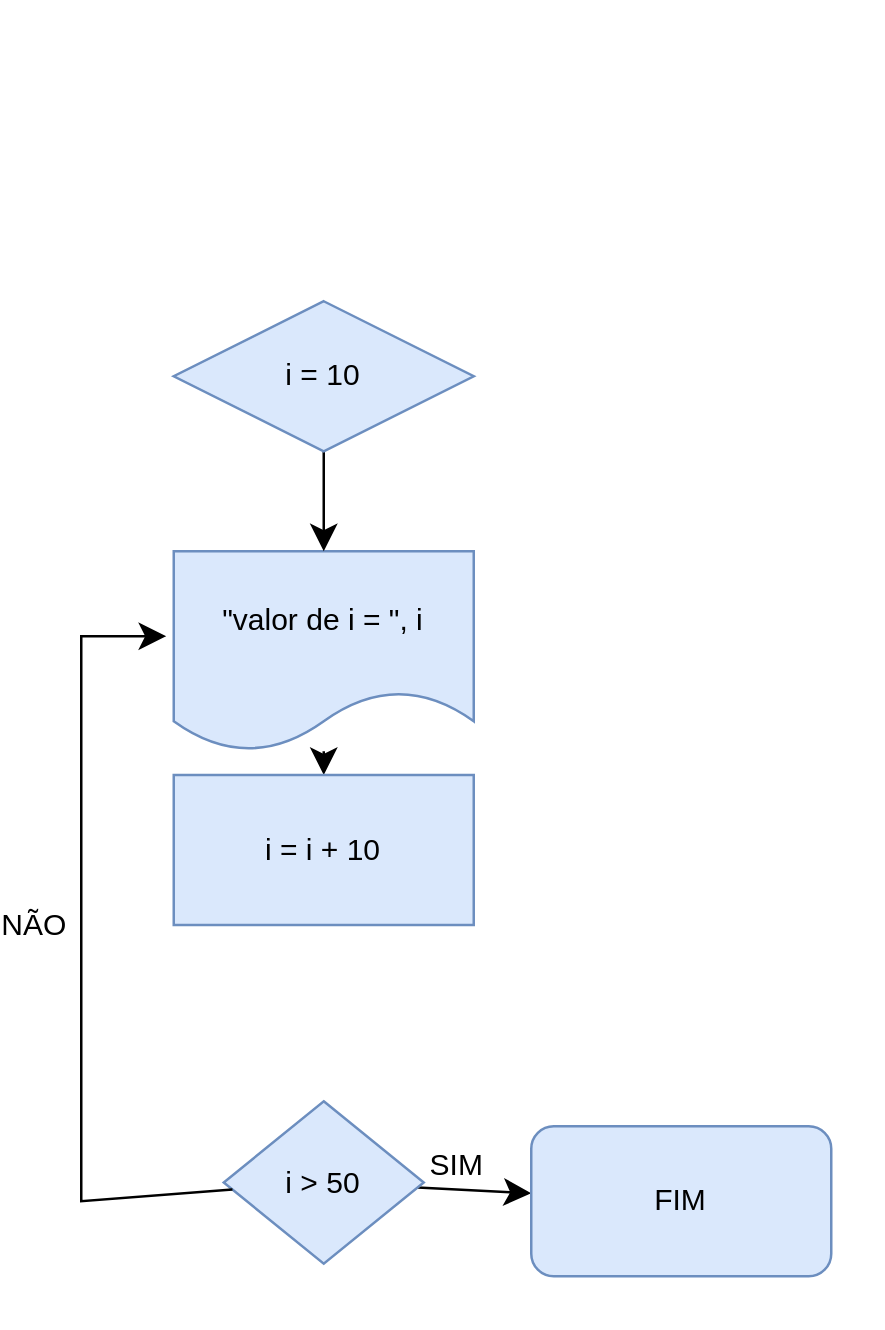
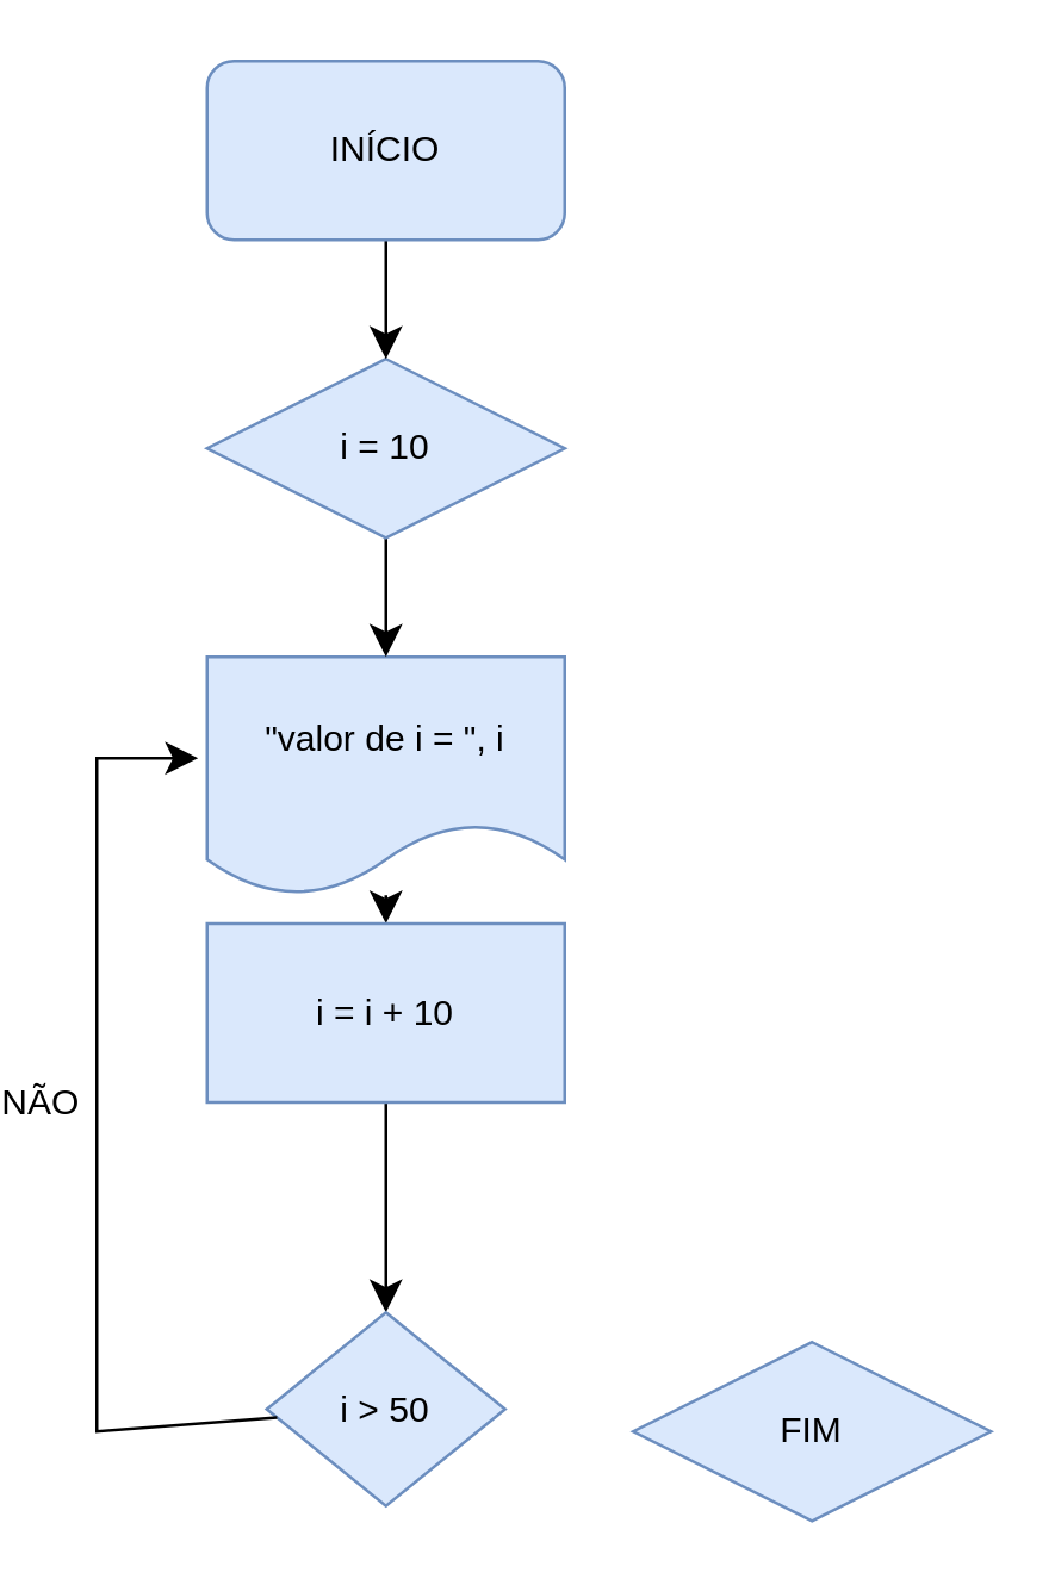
  <mxCell id="0" />
  <mxCell id="1" parent="0" />
  <mxCell id="2" value="" style="edgeStyle=none;curved=1;rounded=0;orthogonalLoop=1;jettySize=auto;html=1;fontSize=12;startSize=8;endSize=8;" edge="1" parent="1" source="3" target="5"><mxGeometry relative="1" as="geometry" /></mxCell>
  <mxCell id="3" value="&quot;valor de i = &quot;, i" style="shape=document;whiteSpace=wrap;html=1;boundedLbl=1;fillColor=#dae8fc;strokeColor=#6c8ebf;" vertex="1" parent="1"><mxGeometry x="57" y="220" width="120" height="80" as="geometry" /></mxCell>
+ <mxCell id="4" value="" style="edgeStyle=none;curved=1;rounded=0;orthogonalLoop=1;jettySize=auto;html=1;fontSize=12;startSize=8;endSize=8;" edge="1" parent="1" source="5" target="8"><mxGeometry relative="1" as="geometry" /></mxCell>
  <mxCell id="5" value="i = i + 10" style="whiteSpace=wrap;html=1;fillColor=#dae8fc;strokeColor=#6c8ebf;" vertex="1" parent="1"><mxGeometry x="57" y="309.5" width="120" height="60" as="geometry" /></mxCell>
- <mxCell id="6" value="" style="edgeStyle=none;curved=1;rounded=0;orthogonalLoop=1;jettySize=auto;html=1;fontSize=12;startSize=8;endSize=8;" edge="1" parent="1" source="8" target="11"><mxGeometry relative="1" as="geometry" /></mxCell>
- <mxCell id="7" value="SIM" style="edgeLabel;html=1;align=center;verticalAlign=middle;resizable=0;points=[];fontSize=12;labelBackgroundColor=none;" vertex="1" connectable="0" parent="6"><mxGeometry x="-0.34" y="-2" relative="1" as="geometry"><mxPoint y="-12" as="offset" /></mxGeometry></mxCell>
  <mxCell id="8" value="i &amp;gt; 50" style="rhombus;whiteSpace=wrap;html=1;fillColor=#dae8fc;strokeColor=#6c8ebf;" vertex="1" parent="1"><mxGeometry x="77" y="440" width="80" height="65" as="geometry" /></mxCell>
  <mxCell id="9" style="edgeStyle=none;curved=0;rounded=0;orthogonalLoop=1;jettySize=auto;html=1;entryX=-0.025;entryY=0.425;entryDx=0;entryDy=0;entryPerimeter=0;fontSize=12;startSize=8;endSize=8;" edge="1" parent="1" source="8" target="3"><mxGeometry relative="1" as="geometry"><Array as="points"><mxPoint x="20" y="480" /><mxPoint x="20" y="254" /></Array></mxGeometry></mxCell>
  <mxCell id="10" value="NÃO" style="edgeLabel;html=1;align=center;verticalAlign=middle;resizable=0;points=[];fontSize=12;labelBackgroundColor=none;" vertex="1" connectable="0" parent="9"><mxGeometry x="0.068" y="1" relative="1" as="geometry"><mxPoint x="-19" as="offset" /></mxGeometry></mxCell>
- <mxCell id="11" value="FIM" style="rounded=1;whiteSpace=wrap;html=1;fillColor=#dae8fc;strokeColor=#6c8ebf;" vertex="1" parent="1"><mxGeometry x="200" y="450" width="120" height="60" as="geometry" /></mxCell>
+ <mxCell id="11" value="FIM" style="rhombus;whiteSpace=wrap;html=1;fillColor=#dae8fc;strokeColor=#6c8ebf;" vertex="1" parent="1"><mxGeometry x="200" y="450" width="120" height="60" as="geometry" /></mxCell>
  <mxCell id="12" style="edgeStyle=none;curved=1;rounded=0;orthogonalLoop=1;jettySize=auto;html=1;entryX=0.5;entryY=0;entryDx=0;entryDy=0;fontSize=12;startSize=8;endSize=8;" edge="1" parent="1" source="13" target="3"><mxGeometry relative="1" as="geometry" /></mxCell>
  <mxCell id="13" value="i = 10" style="rhombus;whiteSpace=wrap;html=1;fillColor=#dae8fc;strokeColor=#6c8ebf;" vertex="1" parent="1"><mxGeometry x="57" y="120" width="120" height="60" as="geometry" /></mxCell>
+ <mxCell id="14" style="edgeStyle=none;curved=1;rounded=0;orthogonalLoop=1;jettySize=auto;html=1;entryX=0.5;entryY=0;entryDx=0;entryDy=0;fontSize=12;startSize=8;endSize=8;" edge="1" parent="1" source="15" target="13"><mxGeometry relative="1" as="geometry" /></mxCell>
+ <mxCell id="15" value="INÍCIO" style="rounded=1;whiteSpace=wrap;html=1;fillColor=#dae8fc;strokeColor=#6c8ebf;" vertex="1" parent="1"><mxGeometry x="57" y="20" width="120" height="60" as="geometry" /></mxCell>
